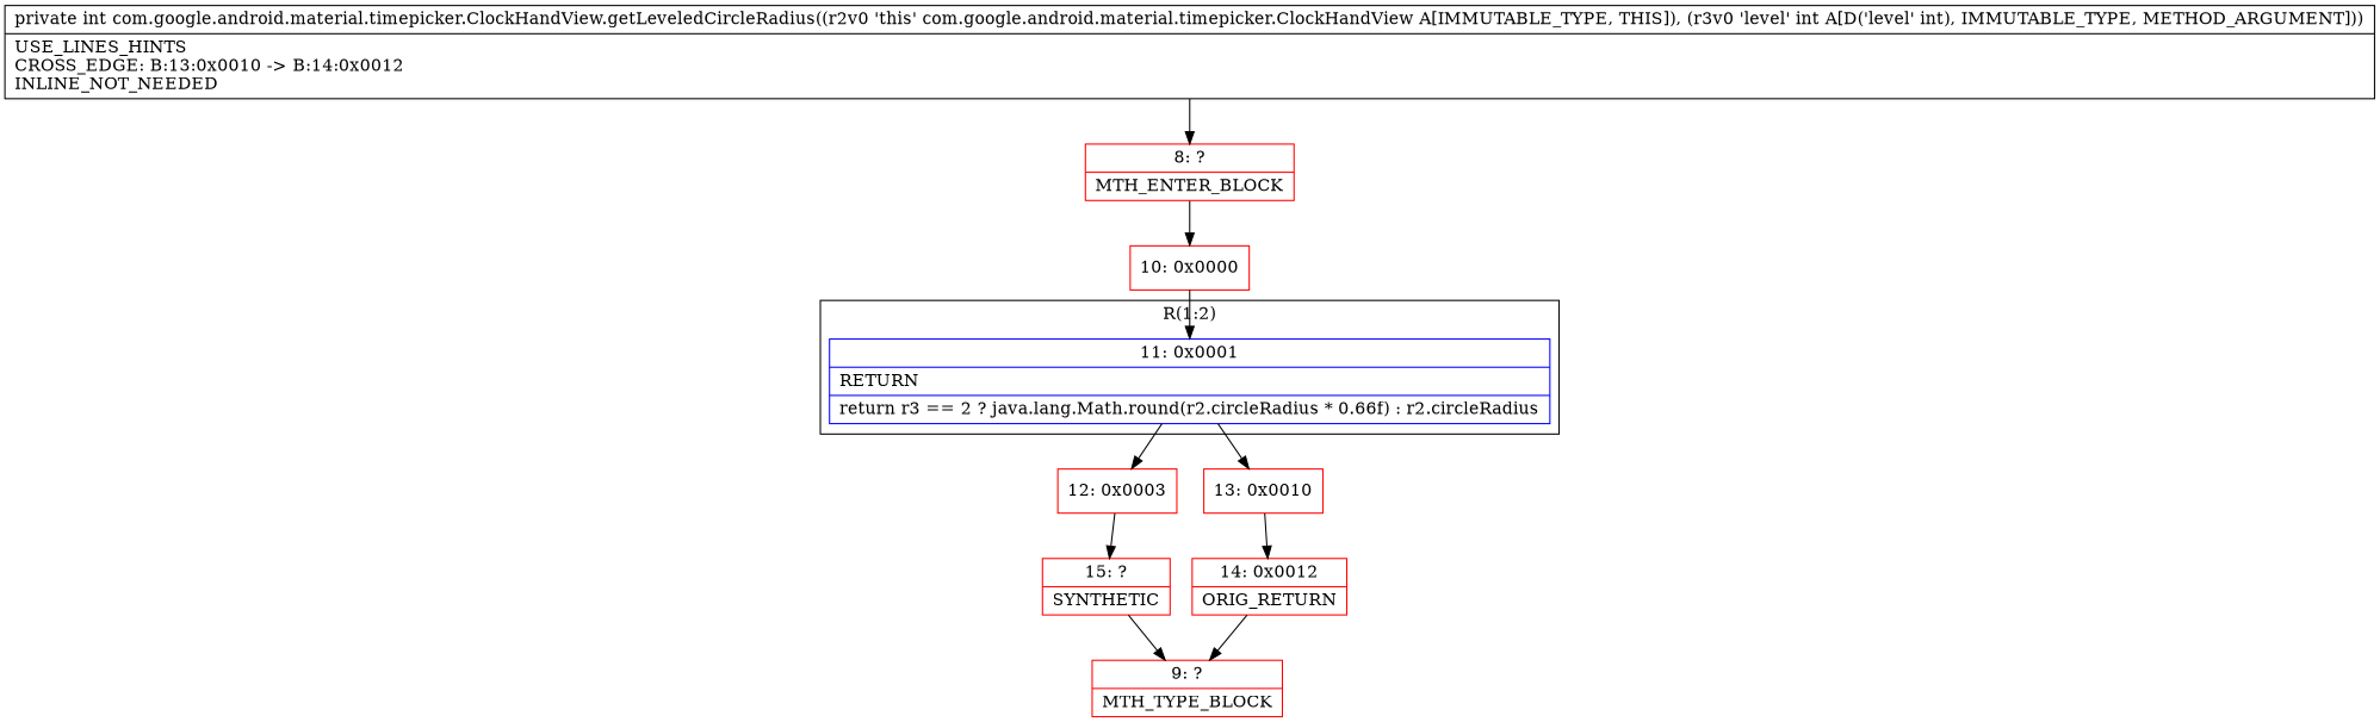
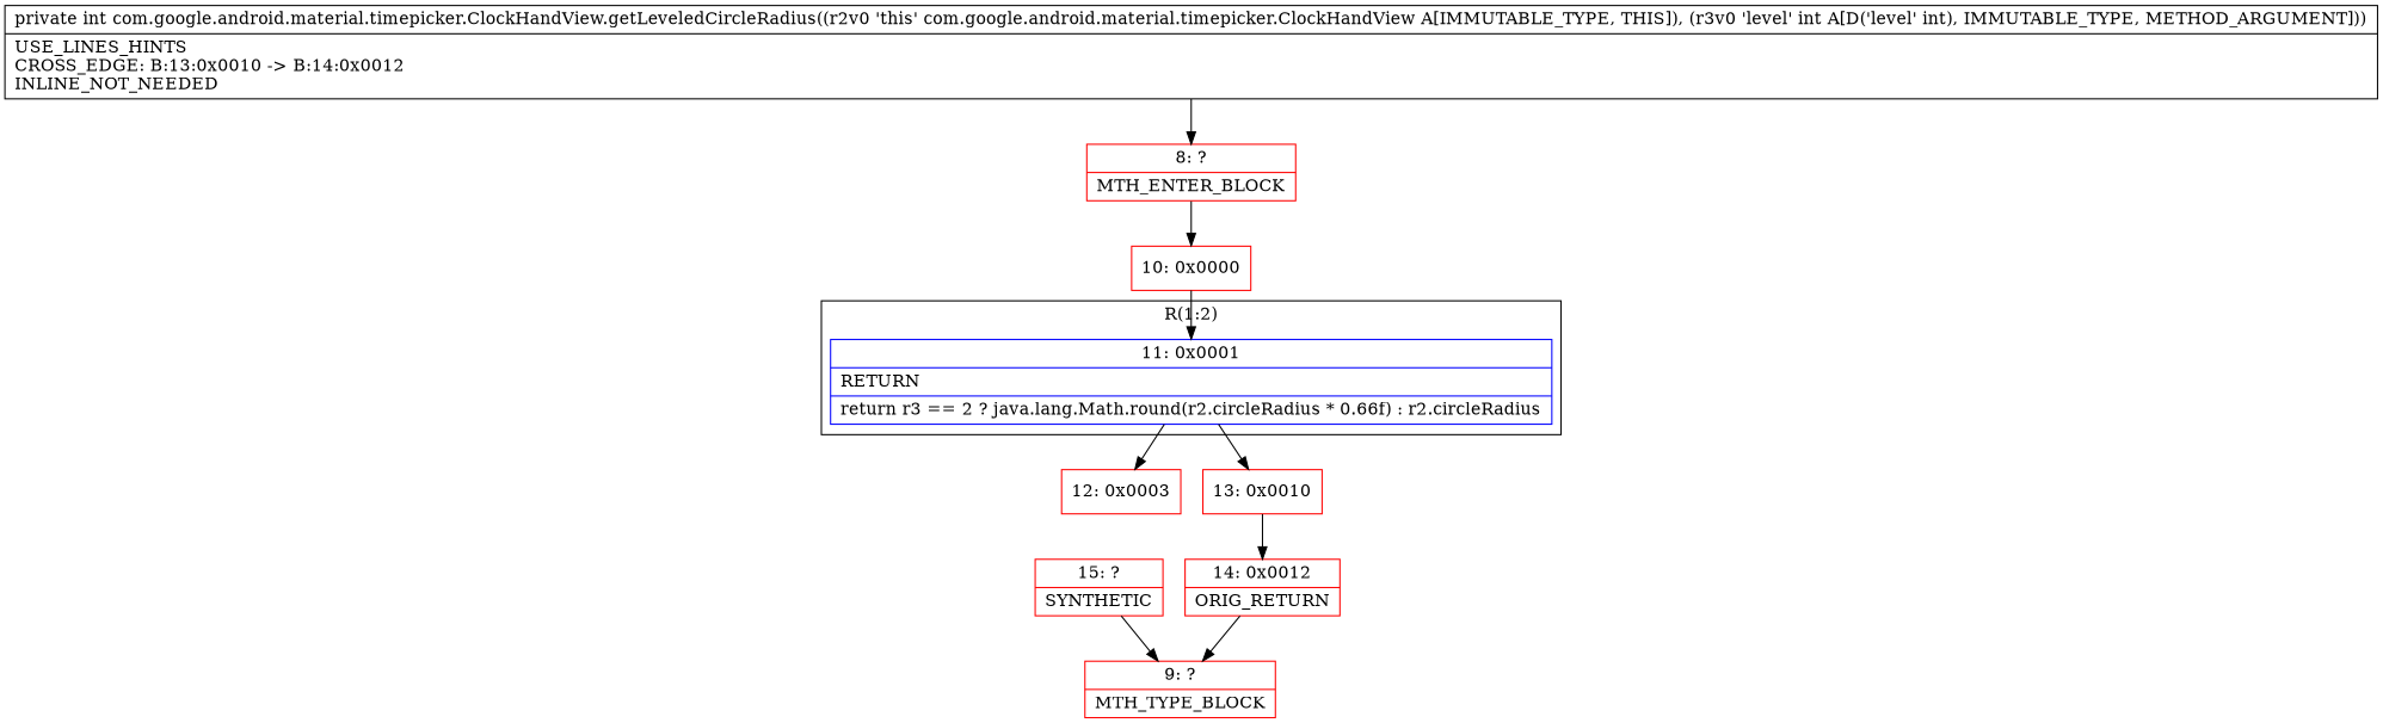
  digraph {
    node [color=red shape=record]
    n1 [color=blue label="{11\:\ 0x0001|RETURN\l|return r3 == 2 ? java.lang.Math.round(r2.circleRadius * 0.66f) : r2.circleRadius\l}"]
    n2 [label="{12\:\ 0x0003}"]
    n3 [label="{13\:\ 0x0010}"]
    n4 [label="{15\:\ ?|SYNTHETIC\l}"]
    n5 [label="{14\:\ 0x0012|ORIG_RETURN\l}"]
    n6 [label="{8\:\ ?|MTH_ENTER_BLOCK\l}"]
    n7 [label="{10\:\ 0x0000}"]
    n8 [label="{9\:\ ?|MTH_TYPE_BLOCK\l}"]
    n9 [label="{private int com.google.android.material.timepicker.ClockHandView.getLeveledCircleRadius((r2v0 'this' com.google.android.material.timepicker.ClockHandView A[IMMUTABLE_TYPE, THIS]), (r3v0 'level' int A[D('level' int), IMMUTABLE_TYPE, METHOD_ARGUMENT]))  | USE_LINES_HINTS\lCROSS_EDGE: B:13:0x0010 \-\> B:14:0x0012\lINLINE_NOT_NEEDED\l}" color=""]
    subgraph cluster_1 {
      label="R(1:2)"
      n1
    }
    n1 -> n2
    n1 -> n3
-   n2 -> n4
    n3 -> n5
    n4 -> n8
    n5 -> n8
    n6 -> n7
    n7 -> n1
    n9 -> n6
  }
